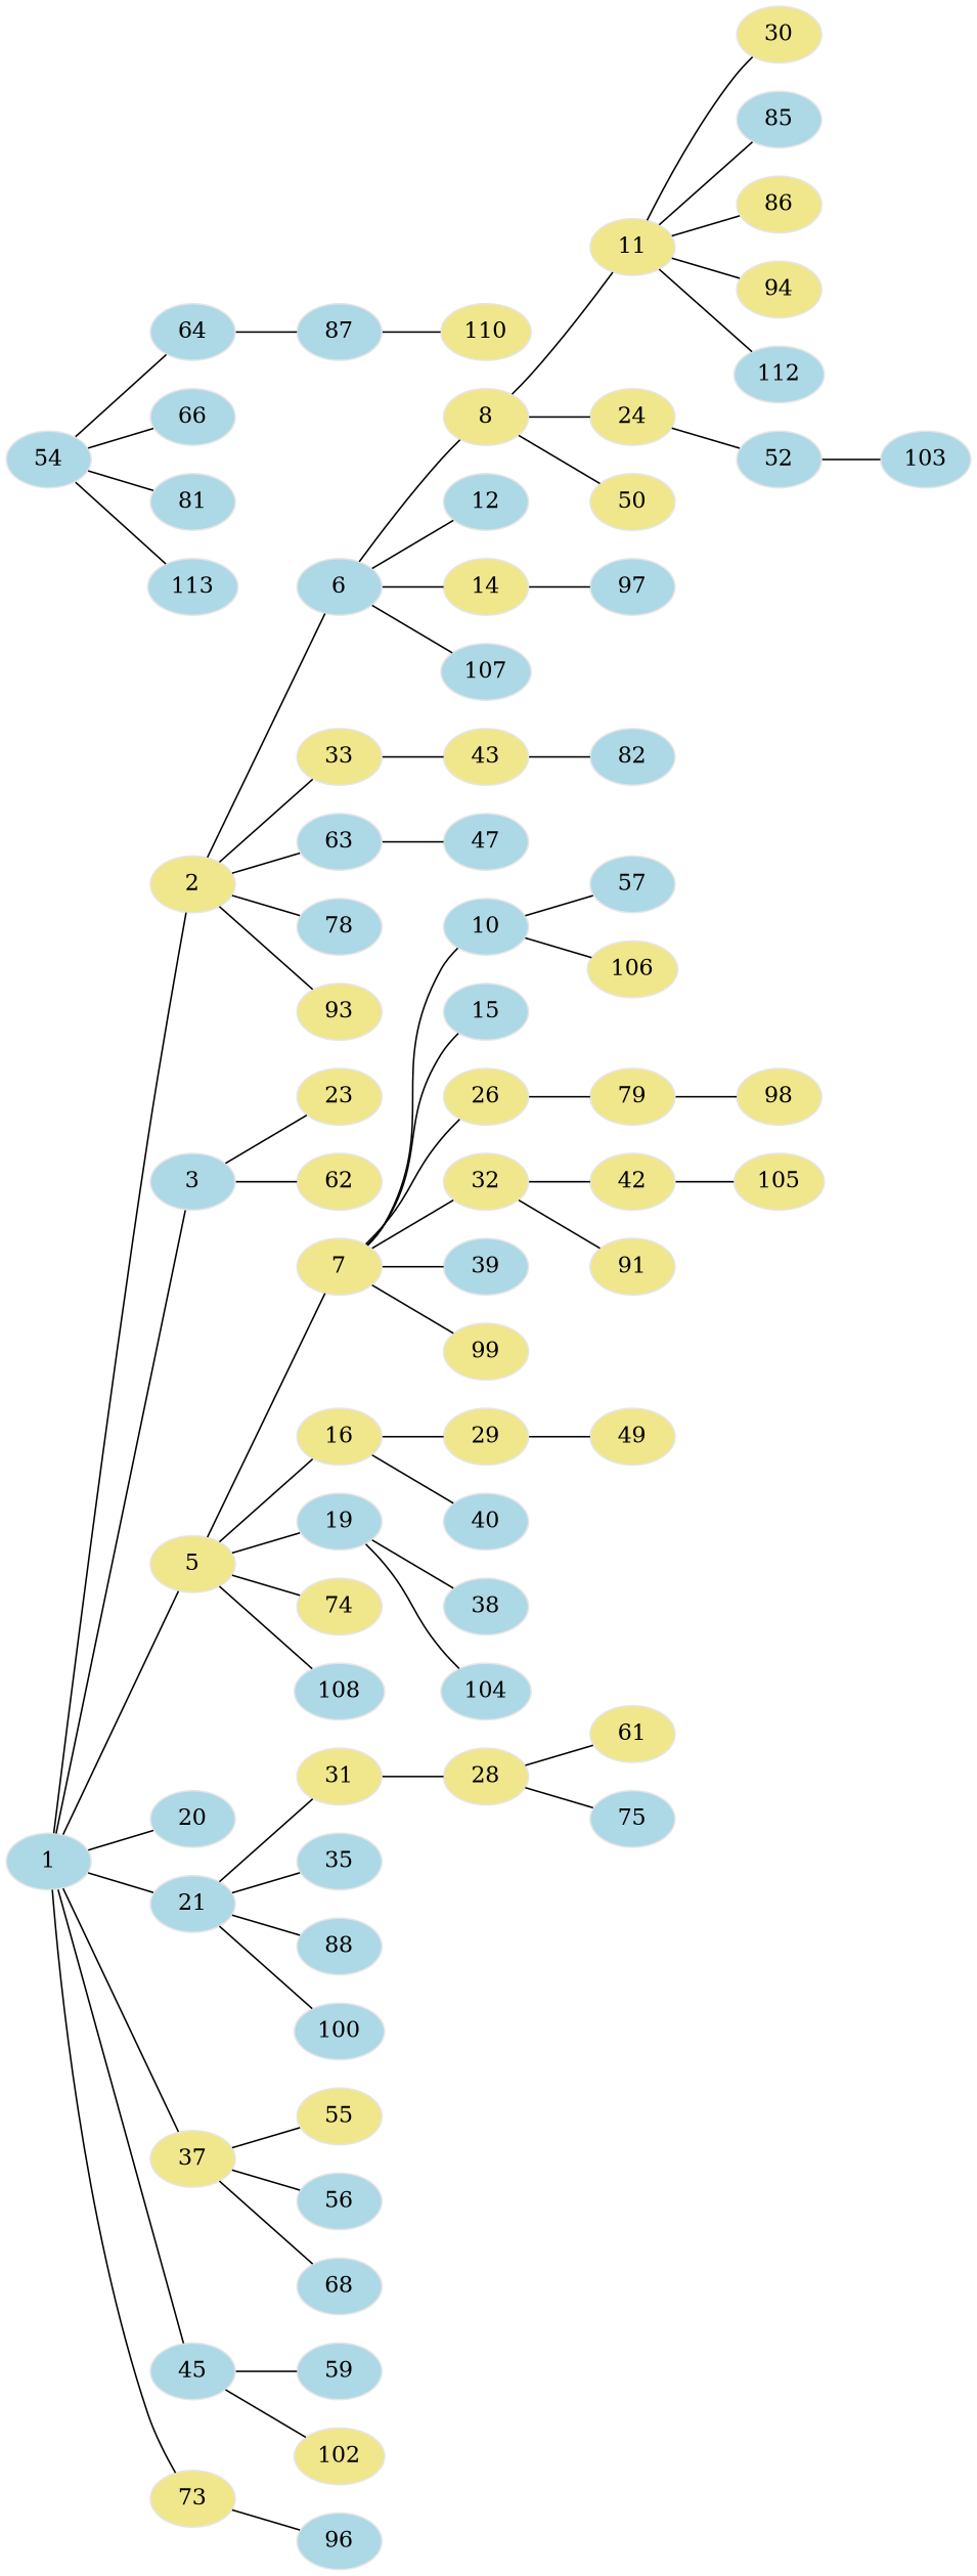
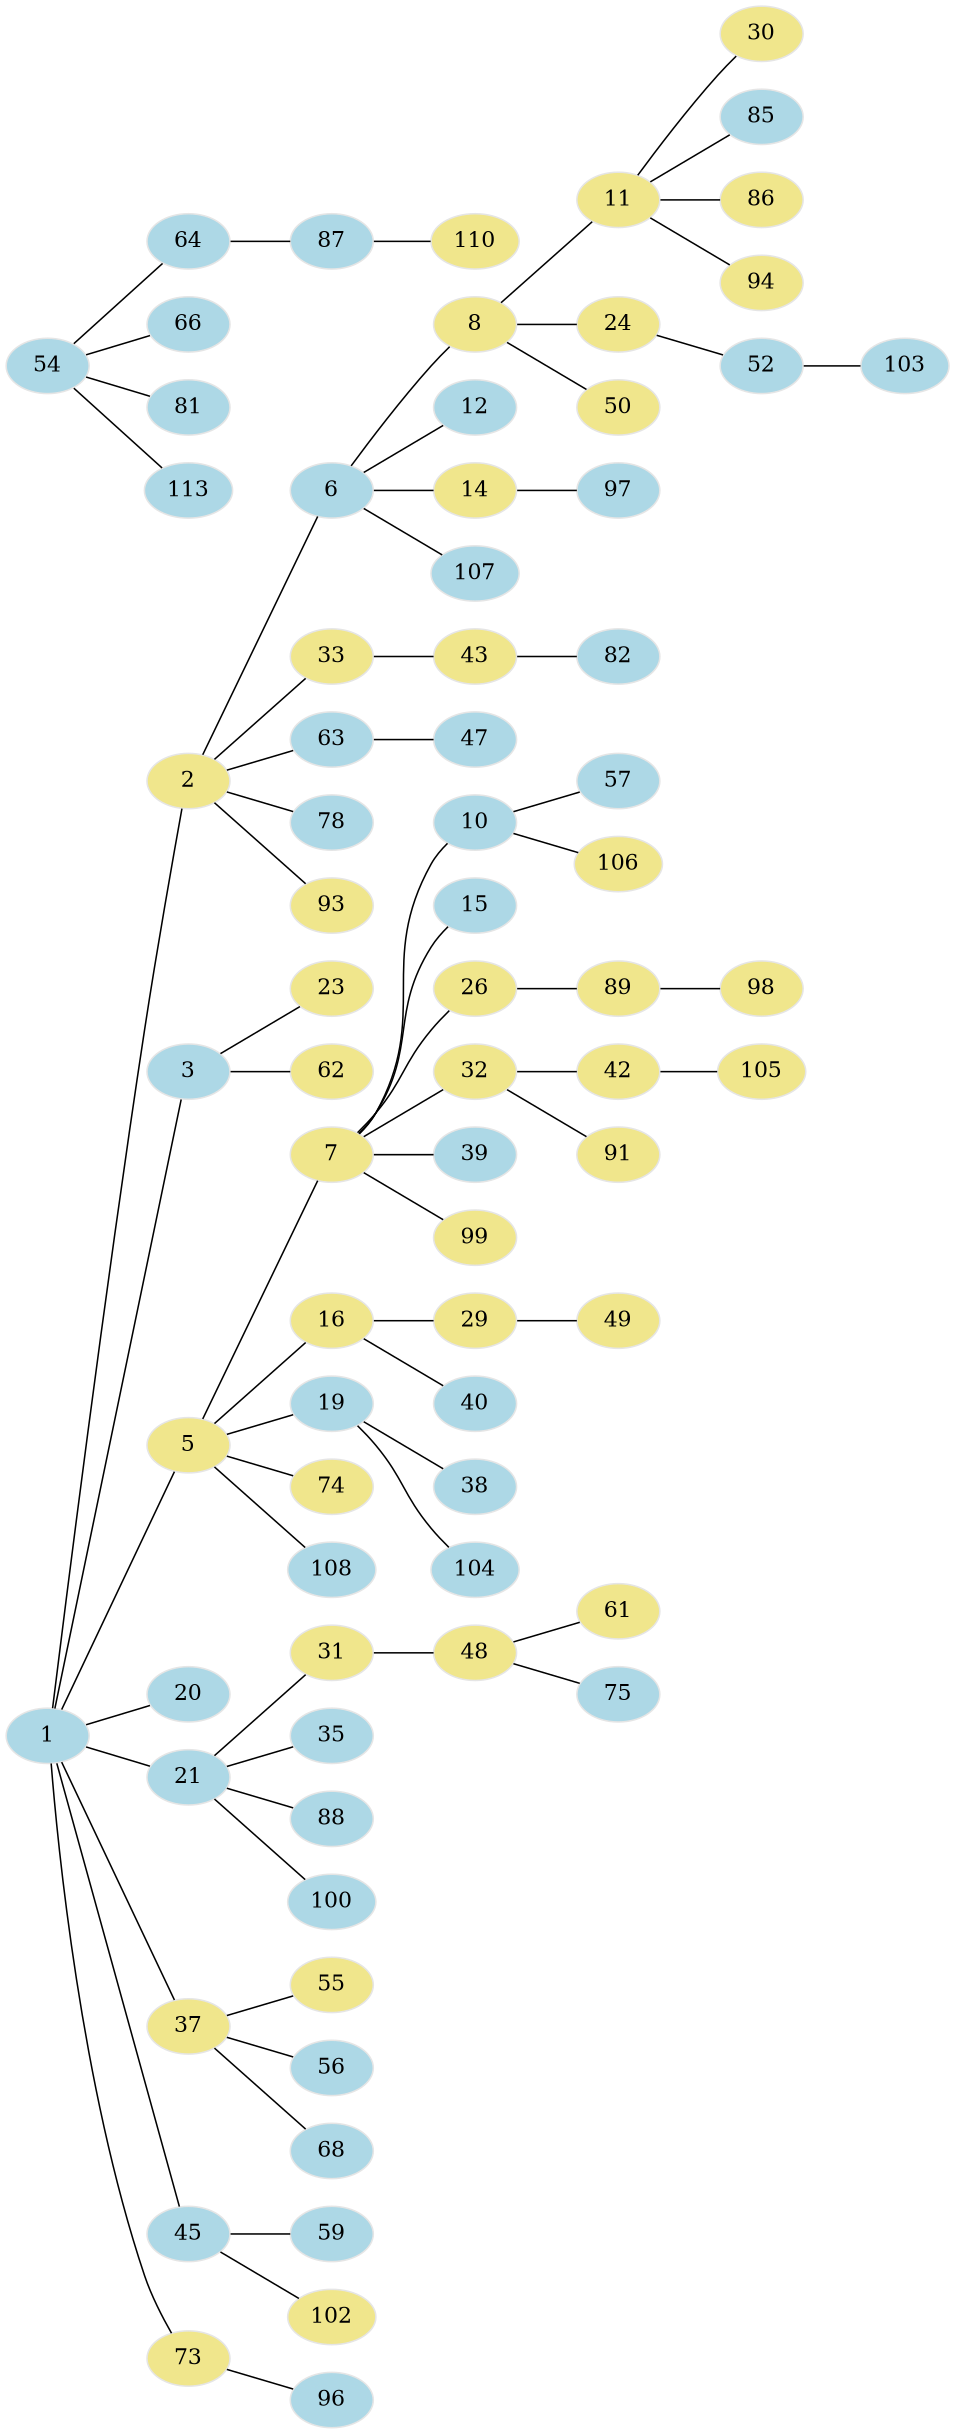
  graph {
    rankdir=LR
    node [color=gray90 fillcolor=lightblue style=filled]
    1 [super="+4"]
    2 [fillcolor=khaki super="+71"]
    3
    5 [fillcolor=khaki super="+28"]
    20 [super="+27"]
    21 [super="+34"]
    37 [fillcolor=khaki super="+41"]
    45
    73 [fillcolor=khaki super="+77"]
    6 [super="+84"]
    33 [fillcolor=khaki]
    63 [super="+80"]
    78
    93 [fillcolor=khaki super="+111"]
    23 [fillcolor=khaki super="+25"]
    62 [fillcolor=khaki]
    7 [fillcolor=khaki super="+9"]
    16 [fillcolor=khaki super="+18"]
    19 [super="+65"]
    74 [fillcolor=khaki]
    108
    31 [fillcolor=khaki super="+67"]
    35
    88
    100
    55 [fillcolor=khaki]
    56
    68 [super="+92"]
    59 [super="+79"]
    102 [fillcolor=khaki]
    96
    8 [fillcolor=khaki super="+22"]
    12 [super="+13"]
    14 [fillcolor=khaki super="+60"]
    107
    43 [fillcolor=khaki super="+101"]
    47
    10 [super="+36"]
    15 [super="+17"]
    26 [fillcolor=khaki super="+70"]
    32 [fillcolor=khaki super="+44"]
    39 [super="+83"]
    99 [fillcolor=khaki]
    29 [fillcolor=khaki super="+76"]
    40 [super="+90"]
    38 [super="+53"]
    104
    11 [fillcolor=khaki super="+51"]
    24 [fillcolor=khaki super="+58"]
    50 [fillcolor=khaki]
    97
    57
    106 [fillcolor=khaki]
-   89 [fillcolor=khaki label=79]
+   89 [fillcolor=khaki]
    42 [fillcolor=khaki super="+46"]
    91 [fillcolor=khaki]
    30 [fillcolor=khaki]
    85
    86 [fillcolor=khaki]
    94 [fillcolor=khaki]
-   112
    52
    49 [fillcolor=khaki super="+72"]
-   48 [fillcolor=khaki label=28]
+   48 [fillcolor=khaki]
    103
    98 [fillcolor=khaki]
    61 [fillcolor=khaki]
    75 [super="+109"]
    105 [fillcolor=khaki]
    82
    54 [super="+69"]
    64
    66
    81
    113
    87 [super="+95"]
    110 [fillcolor=khaki]
    1 -- 2
    1 -- 3
    1 -- 5
    1 -- 20
    1 -- 21
    1 -- 37
    1 -- 45
    1 -- 73
    2 -- 6
    2 -- 33
    2 -- 63
    2 -- 78
    2 -- 93
    3 -- 23
    3 -- 62
    5 -- 7
    5 -- 16
    5 -- 19
    5 -- 74
    5 -- 108
    21 -- 31
    21 -- 35
    21 -- 88
    21 -- 100
    37 -- 55
    37 -- 56
    37 -- 68
    45 -- 59
    45 -- 102
    73 -- 96
    6 -- 8
    6 -- 12
    6 -- 14
    6 -- 107
    33 -- 43
    63 -- 47
    7 -- 10
    7 -- 15
    7 -- 26
    7 -- 32
    7 -- 39
    7 -- 99
    16 -- 29
    16 -- 40
    19 -- 38
    19 -- 104
    31 -- 48
    8 -- 11
    8 -- 24
    8 -- 50
    14 -- 97
    43 -- 82
    10 -- 57
    10 -- 106
    26 -- 89
    32 -- 42
    32 -- 91
    29 -- 49
    11 -- 30
    11 -- 85
    11 -- 86
    11 -- 94
-   11 -- 112
    24 -- 52
    89 -- 98
    42 -- 105
    52 -- 103
    48 -- 61
    48 -- 75
    54 -- 64
    54 -- 66
    54 -- 81
    54 -- 113
    64 -- 87
    87 -- 110
  }
